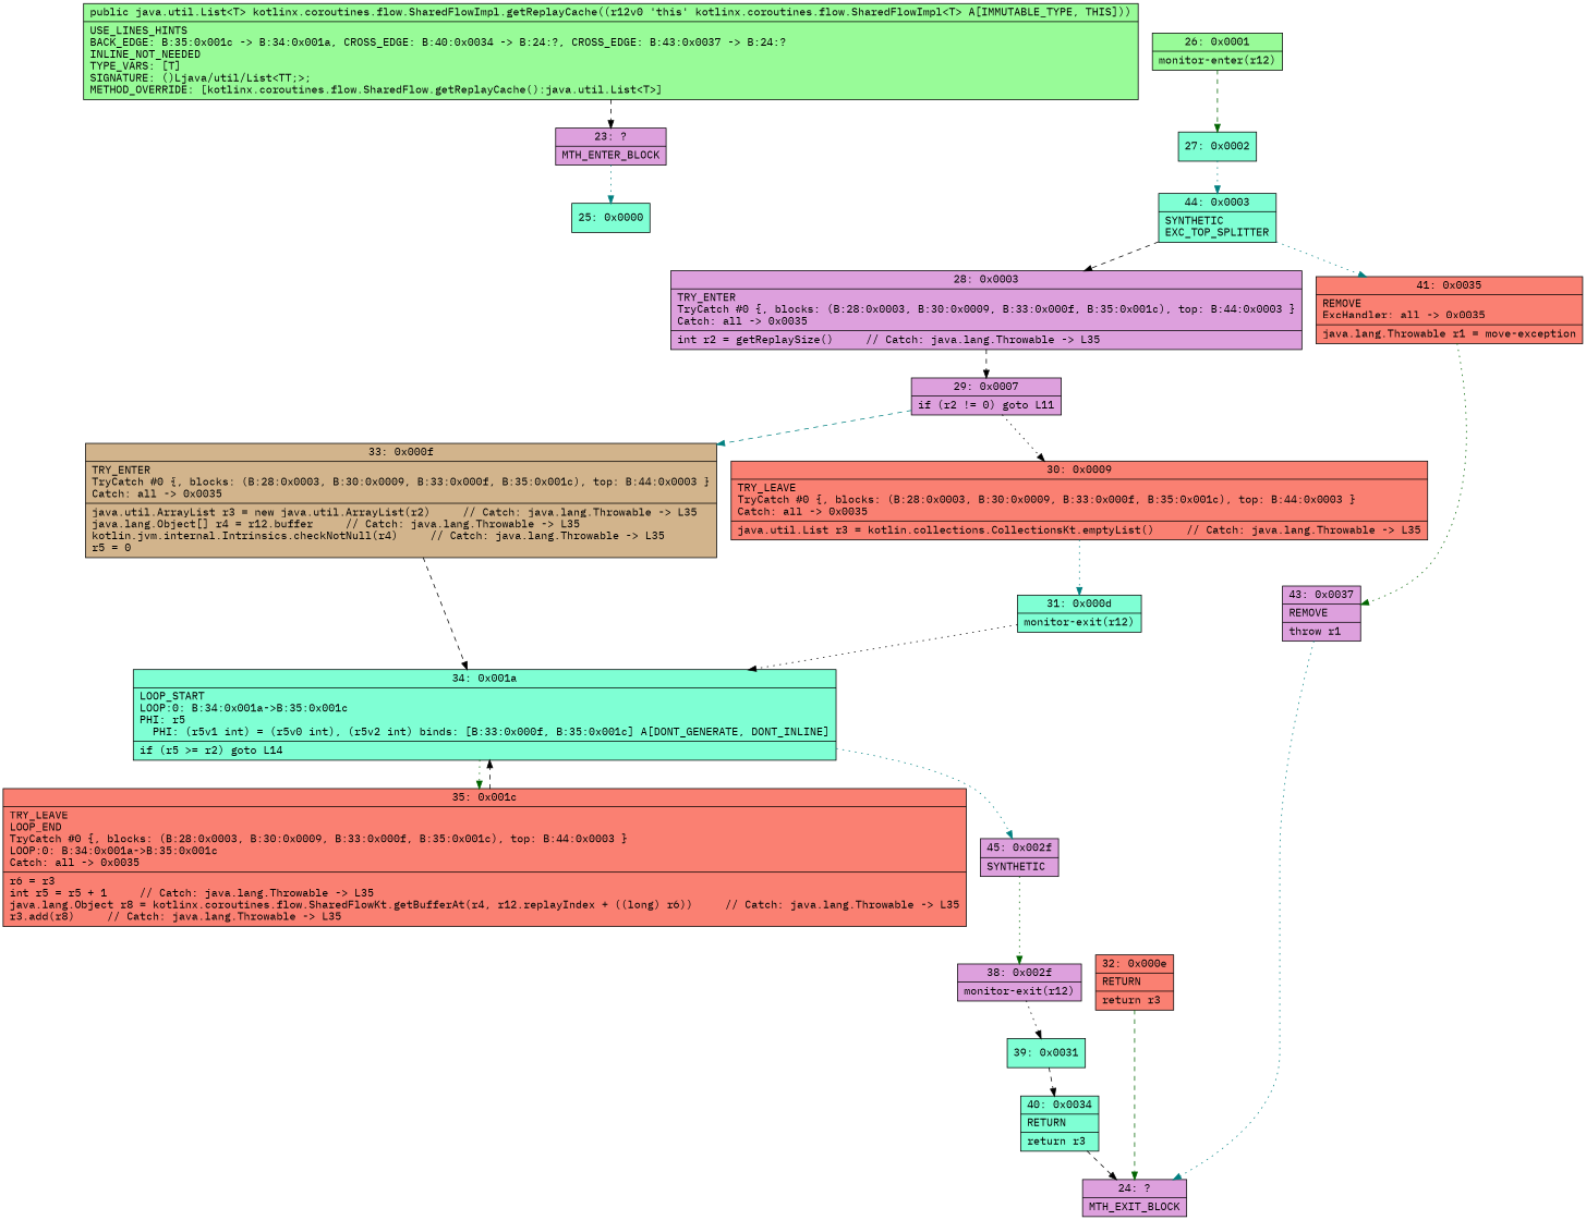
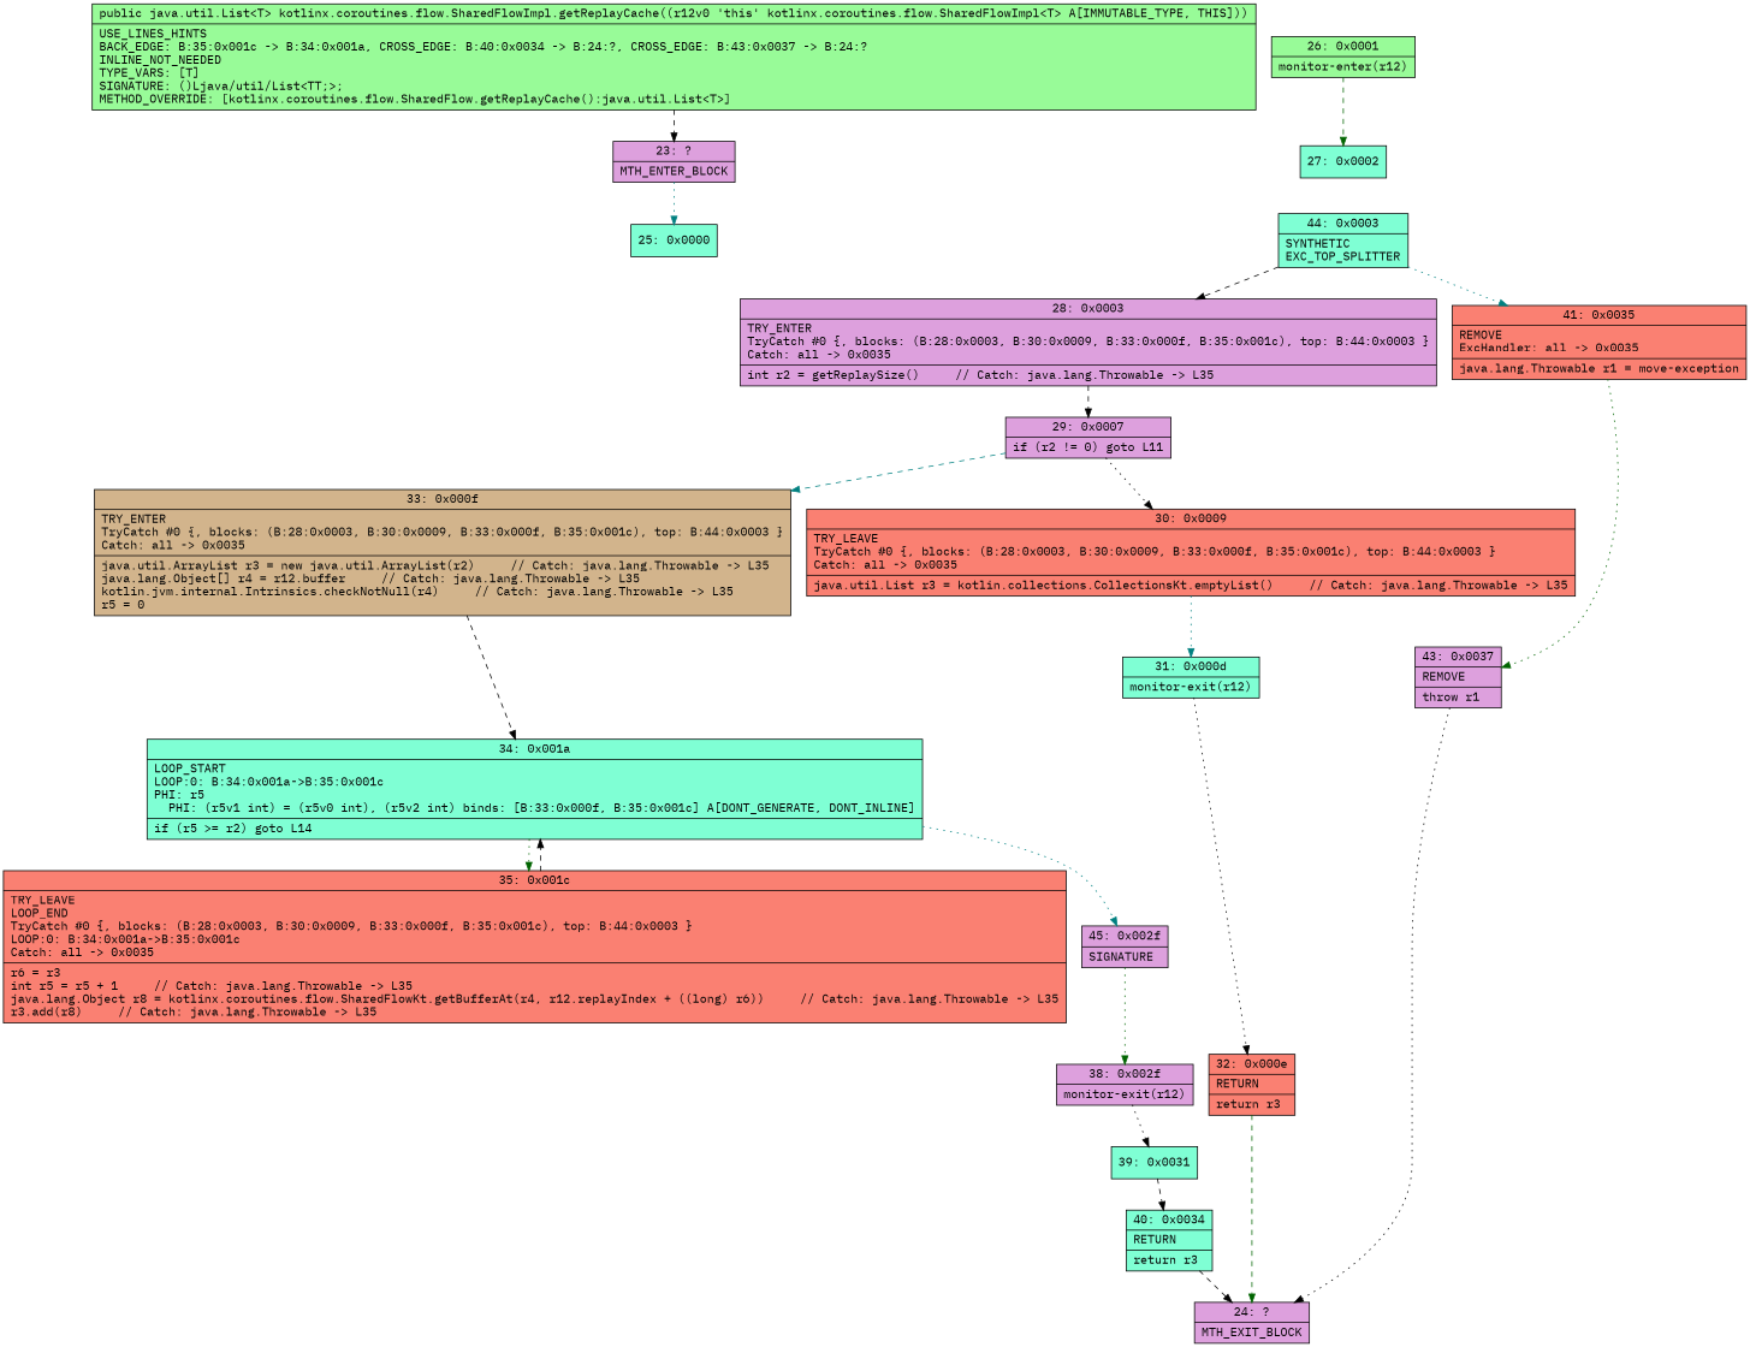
  digraph {
    fontname="IBM Plex Mono"
    node [fillcolor=plum fontname="IBM Plex Mono" shape=record style=filled]
    edge [color=black fontname="IBM Plex Mono" style=dotted]
    n1 [label="{23\:\ ?|MTH_ENTER_BLOCK\l}"]
    n2 [fillcolor=aquamarine label="{25\:\ 0x0000}"]
    n3 [fillcolor=palegreen label="{26\:\ 0x0001|monitor\-enter(r12)\l}"]
    n4 [fillcolor=aquamarine label="{27\:\ 0x0002}"]
    n5 [fillcolor=aquamarine label="{44\:\ 0x0003|SYNTHETIC\lEXC_TOP_SPLITTER\l}"]
    n6 [label="{28\:\ 0x0003|TRY_ENTER\lTryCatch #0 \{, blocks: (B:28:0x0003, B:30:0x0009, B:33:0x000f, B:35:0x001c), top: B:44:0x0003 \}\lCatch: all \-\> 0x0035\l|int r2 = getReplaySize()     \/\/ Catch: java.lang.Throwable \-\> L35\l}"]
    n7 [fillcolor=salmon label="{41\:\ 0x0035|REMOVE\lExcHandler: all \-\> 0x0035\l|java.lang.Throwable r1 = move\-exception\l}"]
    n8 [label="{29\:\ 0x0007|if (r2 != 0) goto L11\l}"]
    n9 [label="{43\:\ 0x0037|REMOVE\l|throw r1\l}"]
    n10 [fillcolor=salmon label="{30\:\ 0x0009|TRY_LEAVE\lTryCatch #0 \{, blocks: (B:28:0x0003, B:30:0x0009, B:33:0x000f, B:35:0x001c), top: B:44:0x0003 \}\lCatch: all \-\> 0x0035\l|java.util.List r3 = kotlin.collections.CollectionsKt.emptyList()     \/\/ Catch: java.lang.Throwable \-\> L35\l}"]
    n11 [fillcolor=tan label="{33\:\ 0x000f|TRY_ENTER\lTryCatch #0 \{, blocks: (B:28:0x0003, B:30:0x0009, B:33:0x000f, B:35:0x001c), top: B:44:0x0003 \}\lCatch: all \-\> 0x0035\l|java.util.ArrayList r3 = new java.util.ArrayList(r2)     \/\/ Catch: java.lang.Throwable \-\> L35\ljava.lang.Object[] r4 = r12.buffer     \/\/ Catch: java.lang.Throwable \-\> L35\lkotlin.jvm.internal.Intrinsics.checkNotNull(r4)     \/\/ Catch: java.lang.Throwable \-\> L35\lr5 = 0\l}"]
    n12 [fillcolor=aquamarine label="{31\:\ 0x000d|monitor\-exit(r12)\l}"]
    n13 [fillcolor=aquamarine label="{34\:\ 0x001a|LOOP_START\lLOOP:0: B:34:0x001a\-\>B:35:0x001c\lPHI: r5 \l  PHI: (r5v1 int) = (r5v0 int), (r5v2 int) binds: [B:33:0x000f, B:35:0x001c] A[DONT_GENERATE, DONT_INLINE]\l|if (r5 \>= r2) goto L14\l}"]
    n14 [fillcolor=salmon label="{32\:\ 0x000e|RETURN\l|return r3\l}"]
    n15 [label="{24\:\ ?|MTH_EXIT_BLOCK\l}"]
    n16 [fillcolor=salmon label="{35\:\ 0x001c|TRY_LEAVE\lLOOP_END\lTryCatch #0 \{, blocks: (B:28:0x0003, B:30:0x0009, B:33:0x000f, B:35:0x001c), top: B:44:0x0003 \}\lLOOP:0: B:34:0x001a\-\>B:35:0x001c\lCatch: all \-\> 0x0035\l|r6 = r3\lint r5 = r5 + 1     \/\/ Catch: java.lang.Throwable \-\> L35\ljava.lang.Object r8 = kotlinx.coroutines.flow.SharedFlowKt.getBufferAt(r4, r12.replayIndex + ((long) r6))     \/\/ Catch: java.lang.Throwable \-\> L35\lr3.add(r8)     \/\/ Catch: java.lang.Throwable \-\> L35\l}"]
-   n17 [label="{45\:\ 0x002f|SYNTHETIC\l}"]
+   n17 [label="{45\:\ 0x002f|SIGNATURE\l}"]
    n18 [label="{38\:\ 0x002f|monitor\-exit(r12)\l}"]
    n19 [fillcolor=aquamarine label="{39\:\ 0x0031}"]
    n20 [fillcolor=aquamarine label="{40\:\ 0x0034|RETURN\l|return r3\l}"]
    n21 [fillcolor=palegreen label="{public java.util.List\<T\> kotlinx.coroutines.flow.SharedFlowImpl.getReplayCache((r12v0 'this' kotlinx.coroutines.flow.SharedFlowImpl\<T\> A[IMMUTABLE_TYPE, THIS]))  | USE_LINES_HINTS\lBACK_EDGE: B:35:0x001c \-\> B:34:0x001a, CROSS_EDGE: B:40:0x0034 \-\> B:24:?, CROSS_EDGE: B:43:0x0037 \-\> B:24:?\lINLINE_NOT_NEEDED\lTYPE_VARS: [T]\lSIGNATURE: ()Ljava\/util\/List\<TT;\>;\lMETHOD_OVERRIDE: [kotlinx.coroutines.flow.SharedFlow.getReplayCache():java.util.List\<T\>]\l}"]
    n1 -> n2 [color=teal]
    n3 -> n4 [color=darkgreen style=dashed]
-   n4 -> n5 [color=teal]
    n5 -> n6 [style=dashed]
    n5 -> n7 [color=teal]
    n6 -> n8 [style=dashed]
    n7 -> n9 [color=darkgreen]
    n8 -> n10
    n8 -> n11 [color=teal style=dashed]
-   n9 -> n15 [color=teal]
+   n9 -> n15
    n10 -> n12 [color=teal]
    n11 -> n13 [style=dashed]
-   n12 -> n13
+   n12 -> n14
    n13 -> n16 [color=darkgreen]
    n13 -> n17 [color=teal]
    n14 -> n15 [color=darkgreen style=dashed]
    n16 -> n13 [style=dashed]
    n17 -> n18 [color=darkgreen]
    n18 -> n19
    n19 -> n20 [style=dashed]
    n20 -> n15 [style=dashed]
    n21 -> n1 [style=dashed]
  }
